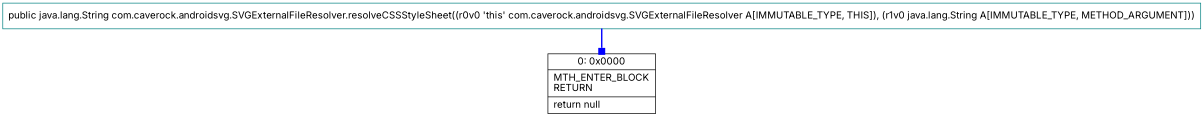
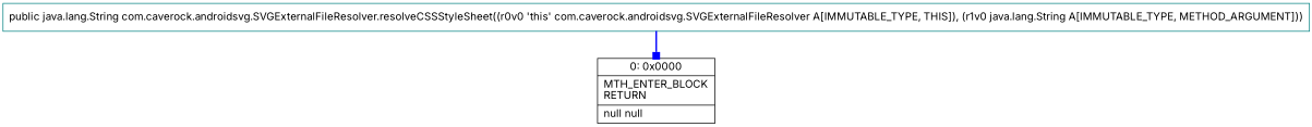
  digraph {
    fontname=Inter
    node [shape=record fontname=Inter]
-   n1 [label="{0\:\ 0x0000|MTH_ENTER_BLOCK\lRETURN\l|return null\l}" color=black]
+   n1 [label="{0\:\ 0x0000|MTH_ENTER_BLOCK\lRETURN\l|null null\l}" color=black]
    n2 [label="{public java.lang.String com.caverock.androidsvg.SVGExternalFileResolver.resolveCSSStyleSheet((r0v0 'this' com.caverock.androidsvg.SVGExternalFileResolver A[IMMUTABLE_TYPE, THIS]), (r1v0 java.lang.String A[IMMUTABLE_TYPE, METHOD_ARGUMENT])) }" color=teal]
    n2 -> n1 [color=blue style=bold arrowhead=box fontname=Inter]
  }
